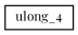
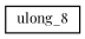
  digraph {
    rankdir=LR
    fontname="Playfair Display"
-   n1 [color=black fillcolor=white fontname="Playfair Display" fontsize=10 height=0.2 label=ulong_4 shape=record style=filled width=0.4]
+   n1 [color=black fillcolor=white fontname="Playfair Display" fontsize=10 height=0.2 label=ulong_8 shape=record style=filled width=0.4]
  }
